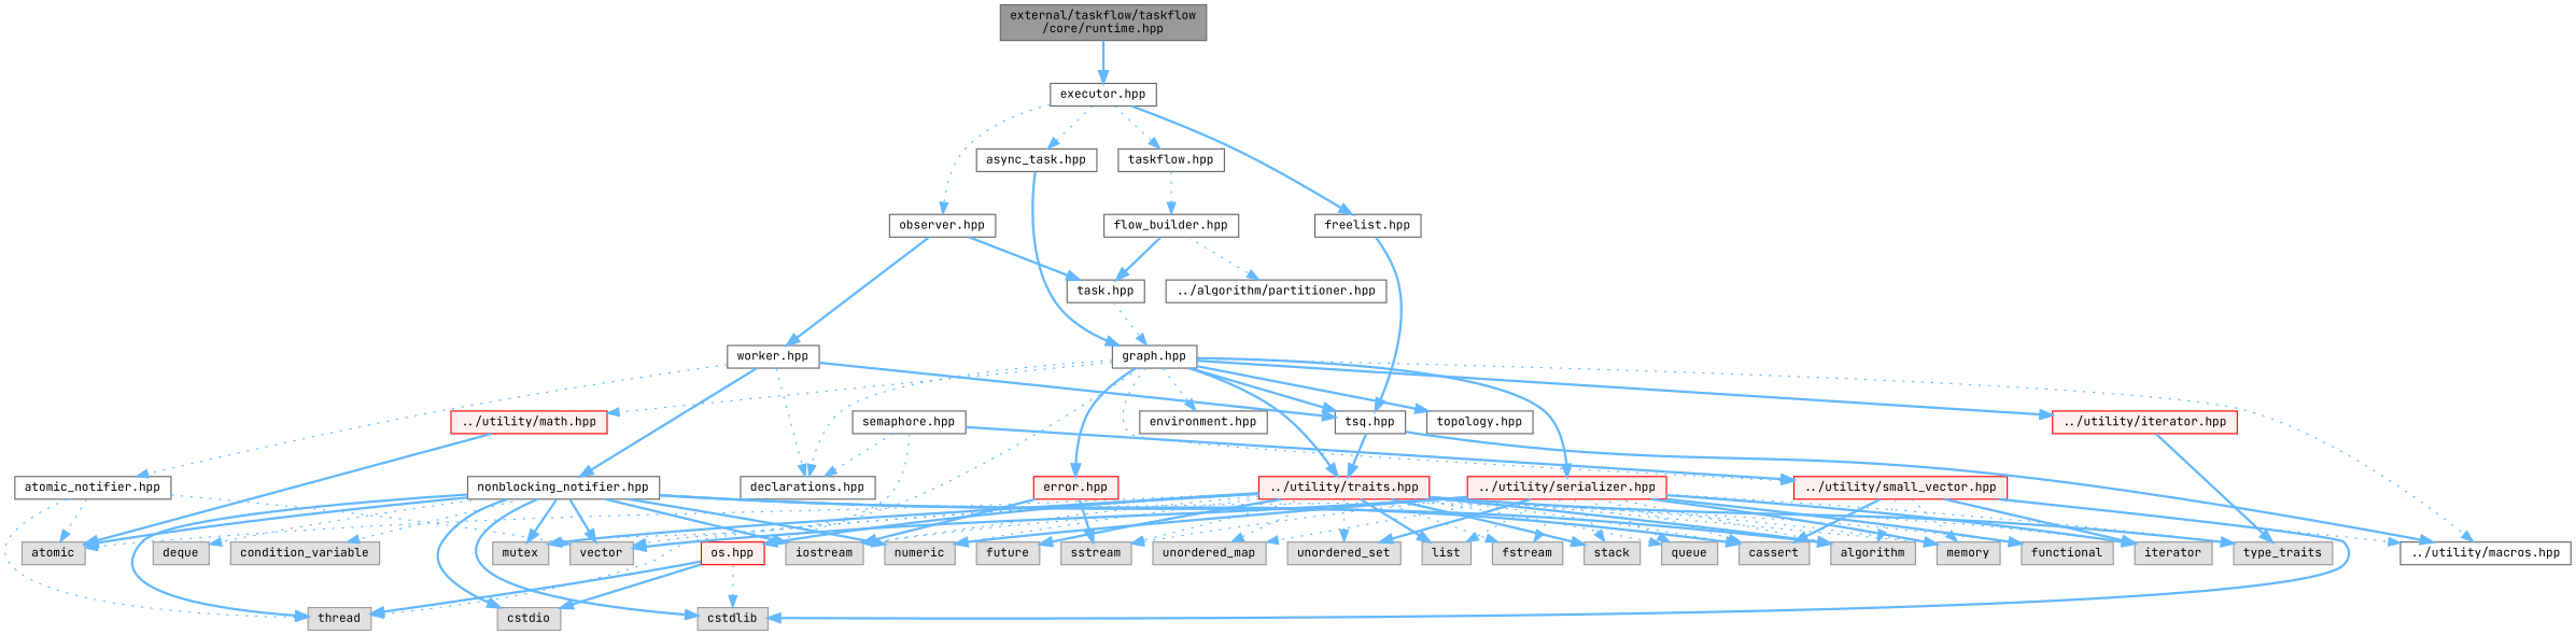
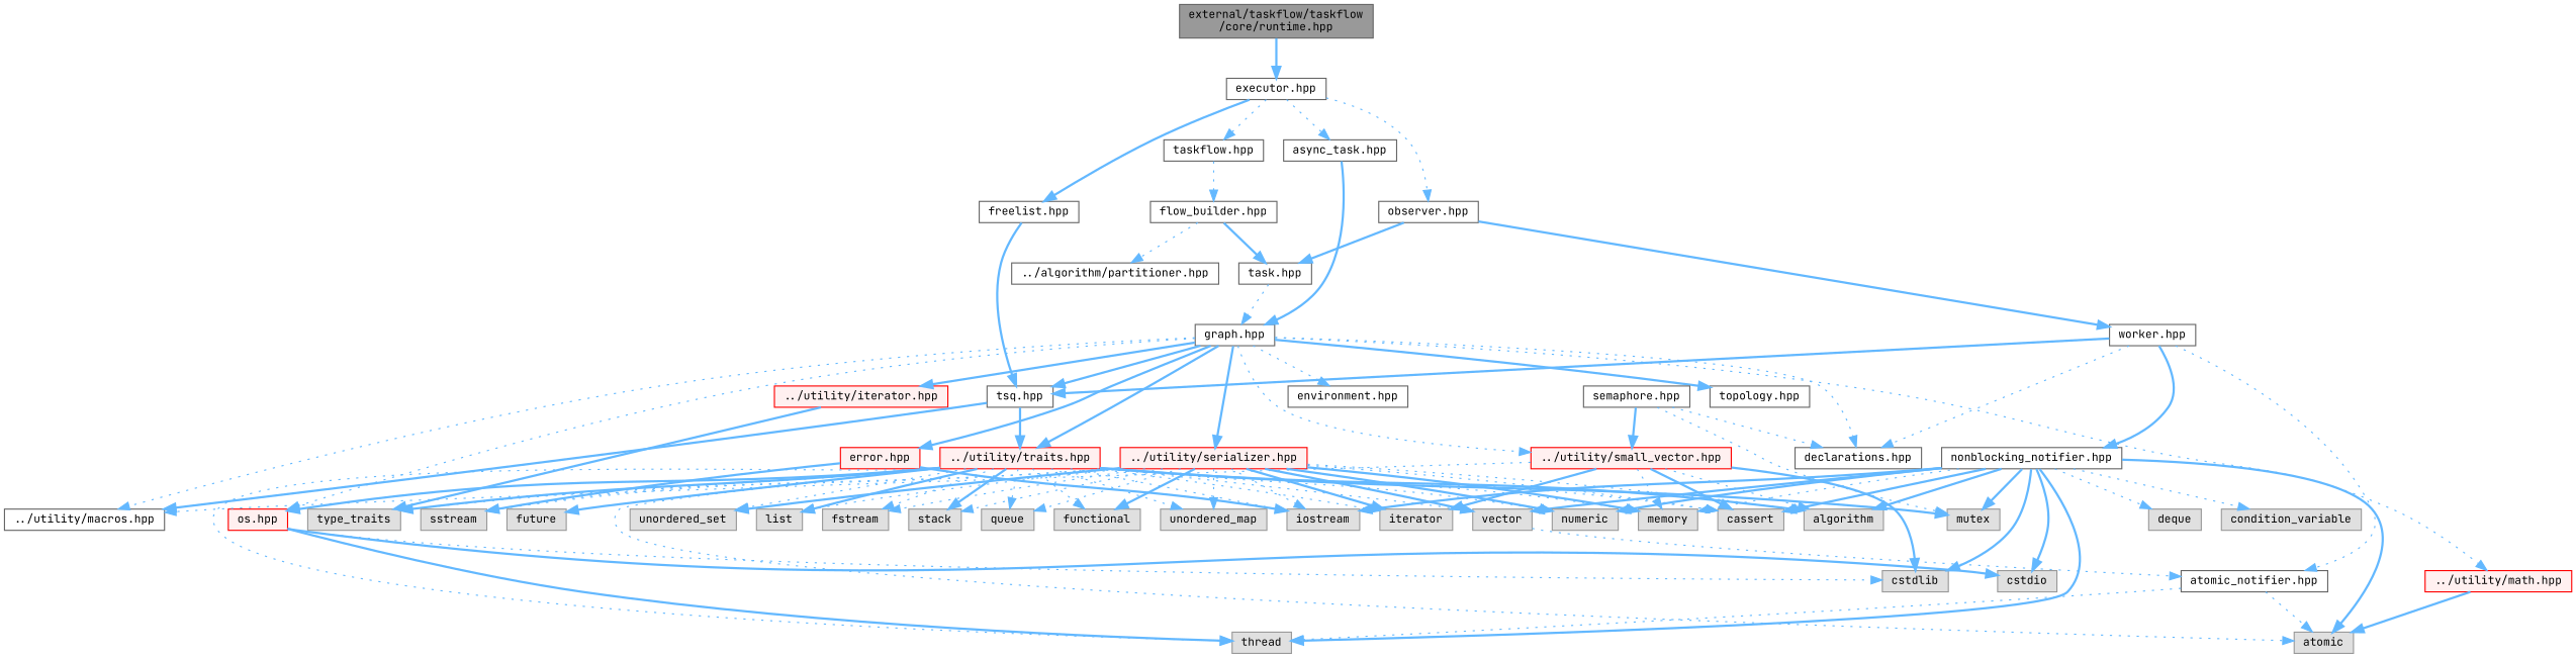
  digraph {
    fontname="JetBrains Mono"
    node [color=grey60 fillcolor="#E0E0E0" fontname="JetBrains Mono" fontsize=10 shape=box style=filled]
    edge [color=steelblue1 fontname="JetBrains Mono" fontsize=10 labelfontname=Helvetica labelfontsize=10 style=bold]
    n1 [color=gray40 fillcolor=grey60 fontcolor=black height=0.2 label="external/taskflow/taskflow\l/core/runtime.hpp" width=0.4]
    n2 [color=grey40 fillcolor=white height=0.2 label="executor.hpp" width=0.4]
    n3 [color=grey40 fillcolor=white height=0.2 label="observer.hpp" width=0.4]
    n4 [color=grey40 fillcolor=white height=0.2 label="taskflow.hpp" width=0.4]
    n5 [color=grey40 fillcolor=white height=0.2 label="async_task.hpp" width=0.4]
    n6 [color=grey40 fillcolor=white height=0.2 label="freelist.hpp" width=0.4]
    n7 [color=grey40 fillcolor=white height=0.2 label="task.hpp" width=0.4]
    n8 [color=grey40 fillcolor=white height=0.2 label="worker.hpp" width=0.4]
    n9 [color=grey40 fillcolor=white height=0.2 label="flow_builder.hpp" width=0.4]
    n10 [color=grey40 fillcolor=white height=0.2 label="graph.hpp" width=0.4]
    n11 [color=grey40 fillcolor=white height=0.2 label="tsq.hpp" width=0.4]
    n12 [color=grey40 fillcolor=white height=0.2 label="declarations.hpp" width=0.4]
    n13 [color=grey40 fillcolor=white height=0.2 label="atomic_notifier.hpp" width=0.4]
    n14 [color=grey40 fillcolor=white height=0.2 label="nonblocking_notifier.hpp" width=0.4]
    n15 [color=grey40 fillcolor=white height=0.2 label="../utility/macros.hpp" width=0.4]
    n16 [color=red fillcolor="#FFF0F0" height=0.2 label="../utility/traits.hpp" width=0.4]
    n17 [color=red fillcolor="#FFF0F0" height=0.2 label="os.hpp" width=0.4]
    n18 [color=red fillcolor="#FFF0F0" height=0.2 label="../utility/iterator.hpp" width=0.4]
    n19 [color=red fillcolor="#FFF0F0" height=0.2 label="../utility/math.hpp" width=0.4]
    n20 [color=red fillcolor="#FFF0F0" height=0.2 label="../utility/small_vector.hpp" width=0.4]
    n21 [color=red fillcolor="#FFF0F0" height=0.2 label="../utility/serializer.hpp" width=0.4]
    n22 [color=red fillcolor="#FFF0F0" height=0.2 label="error.hpp" width=0.4]
    n23 [color=grey40 fillcolor=white height=0.2 label="environment.hpp" width=0.4]
    n24 [color=grey40 fillcolor=white height=0.2 label="topology.hpp" width=0.4]
    n25 [height=0.2 label=type_traits width=0.4]
    n26 [height=0.2 label=iterator width=0.4]
    n27 [height=0.2 label=iostream width=0.4]
    n28 [height=0.2 label=fstream width=0.4]
    n29 [height=0.2 label=mutex width=0.4]
    n30 [height=0.2 label=stack width=0.4]
    n31 [height=0.2 label=queue width=0.4]
    n32 [height=0.2 label=vector width=0.4]
    n33 [height=0.2 label=algorithm width=0.4]
    n34 [height=0.2 label=memory width=0.4]
    n35 [height=0.2 label=atomic width=0.4]
    n36 [height=0.2 label=thread width=0.4]
    n37 [height=0.2 label=future width=0.4]
    n38 [height=0.2 label=functional width=0.4]
    n39 [height=0.2 label=unordered_map width=0.4]
    n40 [height=0.2 label=unordered_set width=0.4]
    n41 [height=0.2 label=sstream width=0.4]
    n42 [height=0.2 label=list width=0.4]
    n43 [height=0.2 label=numeric width=0.4]
    n44 [height=0.2 label=cassert width=0.4]
    n45 [height=0.2 label=cstdlib width=0.4]
    n46 [height=0.2 label=cstdio width=0.4]
    n47 [color=grey40 fillcolor=white height=0.2 label="semaphore.hpp" width=0.4]
    n48 [height=0.2 label=deque width=0.4]
    n49 [height=0.2 label=condition_variable width=0.4]
    n50 [color=grey40 fillcolor=white height=0.2 label="../algorithm/partitioner.hpp" width=0.4]
    n1 -> n2
    n2 -> n3 [style=dotted]
    n2 -> n4 [style=dotted]
    n2 -> n5 [style=dotted]
    n2 -> n6
    n3 -> n7
    n3 -> n8
    n4 -> n9 [style=dotted]
    n5 -> n10
    n6 -> n11
    n7 -> n10 [style=dotted]
    n8 -> n11
    n8 -> n12 [style=dotted]
    n8 -> n13 [style=dotted]
    n8 -> n14
    n9 -> n7
    n9 -> n50 [style=dotted]
    n10 -> n11
    n10 -> n12 [style=dotted]
    n10 -> n15 [style=dotted]
    n10 -> n16
    n10 -> n17 [style=dotted]
    n10 -> n18
    n10 -> n19 [style=dotted]
    n10 -> n20 [style=dotted]
    n10 -> n21
    n10 -> n22
    n10 -> n23 [style=dotted]
    n10 -> n24
    n11 -> n15
    n11 -> n16
-   n13 -> n32 [style=dotted]
+   n32 -> n13 [style=dotted]
    n13 -> n35 [style=dotted]
    n13 -> n36 [style=dotted]
    n14 -> n27
    n14 -> n29
    n14 -> n32
    n14 -> n33
    n14 -> n34 [style=dotted]
    n14 -> n35
    n14 -> n36
    n14 -> n43
    n14 -> n44
    n14 -> n45
    n14 -> n46
    n14 -> n48 [style=dotted]
    n14 -> n49 [style=dotted]
    n16 -> n17
    n16 -> n25
    n16 -> n26 [style=dotted]
    n16 -> n27 [style=dotted]
    n16 -> n28 [style=dotted]
    n16 -> n29
    n16 -> n30
    n16 -> n31 [style=dotted]
    n16 -> n32 [style=dotted]
    n16 -> n33
    n16 -> n34 [style=dotted]
    n16 -> n35 [style=dotted]
    n16 -> n36 [style=dotted]
    n16 -> n37
    n16 -> n38 [style=dotted]
    n16 -> n39 [style=dotted]
    n16 -> n40 [style=dotted]
    n16 -> n41 [style=dotted]
    n16 -> n42
    n16 -> n43 [style=dotted]
    n16 -> n44 [style=dotted]
    n17 -> n36
    n17 -> n45 [style=dotted]
    n17 -> n46
    n18 -> n25
    n19 -> n35
    n20 -> n15 [style=dotted]
    n20 -> n26
    n20 -> n33 [style=dotted]
    n20 -> n34 [style=dotted]
    n20 -> n44
    n20 -> n45
    n21 -> n25 [style=dotted]
    n21 -> n26
    n21 -> n27 [style=dotted]
    n21 -> n28 [style=dotted]
    n21 -> n30 [style=dotted]
    n21 -> n31 [style=dotted]
    n21 -> n32
    n21 -> n33 [style=dotted]
    n21 -> n34
    n21 -> n38
    n21 -> n39 [style=dotted]
    n21 -> n40
    n21 -> n41 [style=dotted]
    n21 -> n42 [style=dotted]
    n21 -> n43
    n21 -> n44 [style=dotted]
    n22 -> n27
    n22 -> n41
    n47 -> n12 [style=dotted]
    n47 -> n20
    n47 -> n29 [style=dotted]
  }
